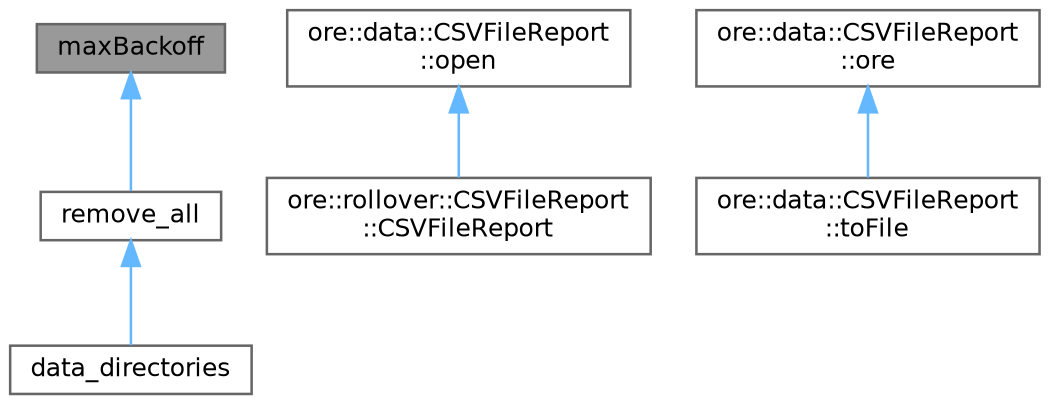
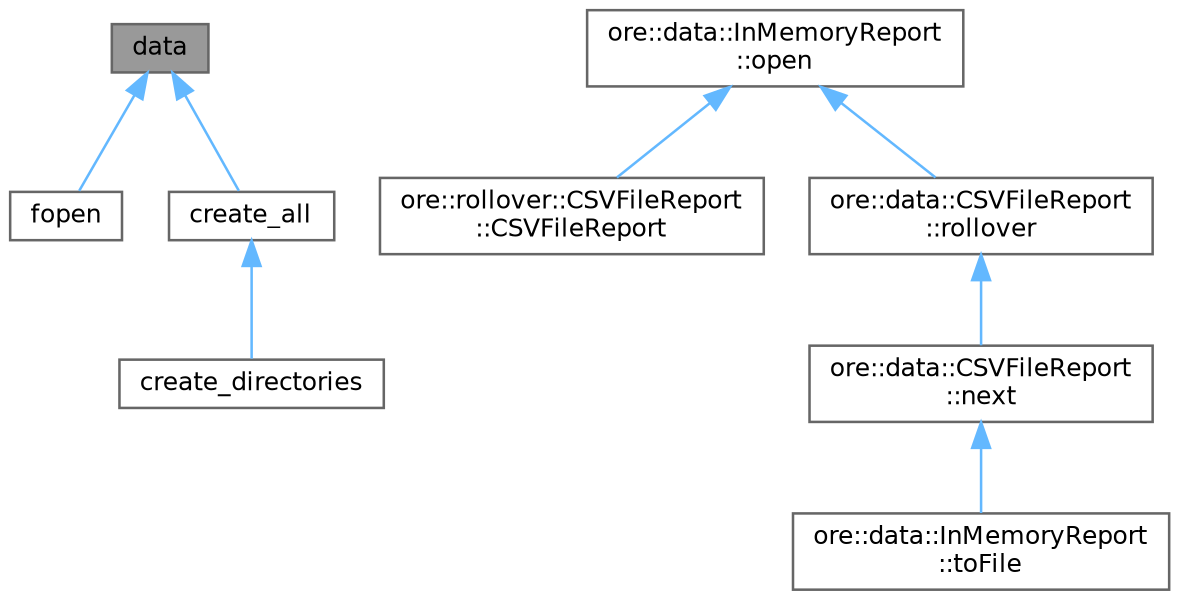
  digraph {
    rankdir=TB
    node [color=grey40 fillcolor=white fontname=Helvetica fontsize=10 shape=box style=filled]
    edge [color=steelblue1 dir=back fontname=Helvetica fontsize=10 labelfontname=Helvetica labelfontsize=10 style=solid]
-   n1 [color=gray40 fillcolor=grey60 fontcolor=black height=0.2 label=maxBackoff width=0.4]
-   n3 [height=0.2 label=remove_all width=0.4]
-   n4 [height=0.2 label=data_directories width=0.4]
-   n5 [height=0.2 label="ore::data::CSVFileReport\l::open" width=0.4]
+   n1 [color=gray40 fillcolor=grey60 fontcolor=black height=0.2 label=data width=0.4]
+   n2 [height=0.2 label=fopen width=0.4]
+   n3 [height=0.2 label=create_all width=0.4]
+   n4 [height=0.2 label=create_directories width=0.4]
+   n5 [height=0.2 label="ore::data::InMemoryReport\l::open" width=0.4]
    n6 [height=0.2 label="ore::rollover::CSVFileReport\l::CSVFileReport" width=0.4]
-   n8 [height=0.2 label="ore::data::CSVFileReport\l::ore" width=0.4]
-   n9 [height=0.2 label="ore::data::CSVFileReport\l::toFile" width=0.4]
+   n7 [height=0.2 label="ore::data::CSVFileReport\l::rollover" width=0.4]
+   n8 [height=0.2 label="ore::data::CSVFileReport\l::next" width=0.4]
+   n9 [height=0.2 label="ore::data::InMemoryReport\l::toFile" width=0.4]
+   n1 -> n2
    n1 -> n3
    n3 -> n4
    n5 -> n6
+   n5 -> n7
+   n7 -> n8
    n8 -> n9
  }
